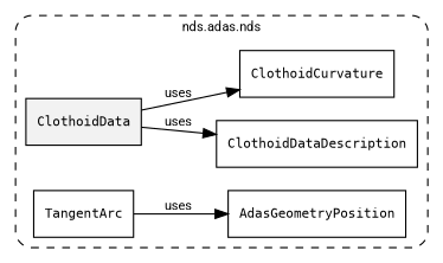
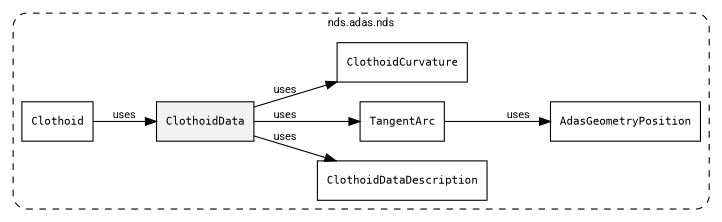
  digraph {
    fontname=Roboto
    fontsize=10
    rankdir=LR
    node [fontname=Roboto fontsize=10 shape=box]
    edge [fontname=Roboto fontsize=10]
    n1 [fillcolor="#0000000D" label=<<font face="monospace"><table align="center" border="0" cellspacing="0" cellpadding="0"><tr><td href="../../../content/packages/nds.adas.types.html#Structure-ClothoidData" title="Structure defined in nds.adas.types">ClothoidData</td></tr></table></font>> style=filled]
    n2 [label=<<font face="monospace"><table align="center" border="0" cellspacing="0" cellpadding="0"><tr><td href="../../../content/packages/nds.adas.types.html#Structure-ClothoidDataDescription" title="Structure defined in nds.adas.types">ClothoidDataDescription</td></tr></table></font>>]
    n3 [label=<<font face="monospace"><table align="center" border="0" cellspacing="0" cellpadding="0"><tr><td href="../../../content/packages/nds.adas.types.html#Subtype-AdasGeometryPosition" title="Subtype defined in nds.adas.types">AdasGeometryPosition</td></tr></table></font>>]
    n4 [label=<<font face="monospace"><table align="center" border="0" cellspacing="0" cellpadding="0"><tr><td href="../../../content/packages/nds.adas.types.html#Subtype-TangentArc" title="Subtype defined in nds.adas.types">TangentArc</td></tr></table></font>>]
    n5 [label=<<font face="monospace"><table align="center" border="0" cellspacing="0" cellpadding="0"><tr><td href="../../../content/packages/nds.adas.types.html#Subtype-ClothoidCurvature" title="Subtype defined in nds.adas.types">ClothoidCurvature</td></tr></table></font>>]
+   n6 [label=<<font face="monospace"><table align="center" border="0" cellspacing="0" cellpadding="0"><tr><td href="../../../content/packages/nds.adas.types.html#Structure-Clothoid" title="Structure defined in nds.adas.types">Clothoid</td></tr></table></font>>]
    subgraph cluster_1 {
      label="nds.adas.nds"
      style="dashed, rounded"
      n1
      n2
      n3
      n4
      n5
+     n6
    }
    n1 -> n2 [label=uses]
+   n1 -> n4 [label=uses]
    n1 -> n5 [label=uses]
    n4 -> n3 [label=uses]
+   n6 -> n1 [label=uses]
  }
